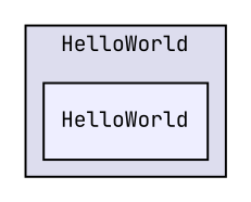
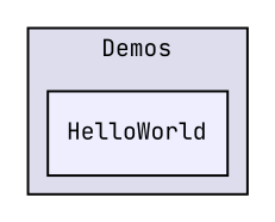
  digraph {
    compound=true
    fontname="JetBrains Mono"
    n1 [fillcolor="#eeeeff" fontname="JetBrains Mono" fontsize=10 label=HelloWorld pencolor=black shape=box style=filled]
    subgraph cluster_1 {
      bgcolor="#ddddee"
      fontsize=10
-     label=HelloWorld
+     label=Demos
      pencolor=black
      n1
    }
  }
